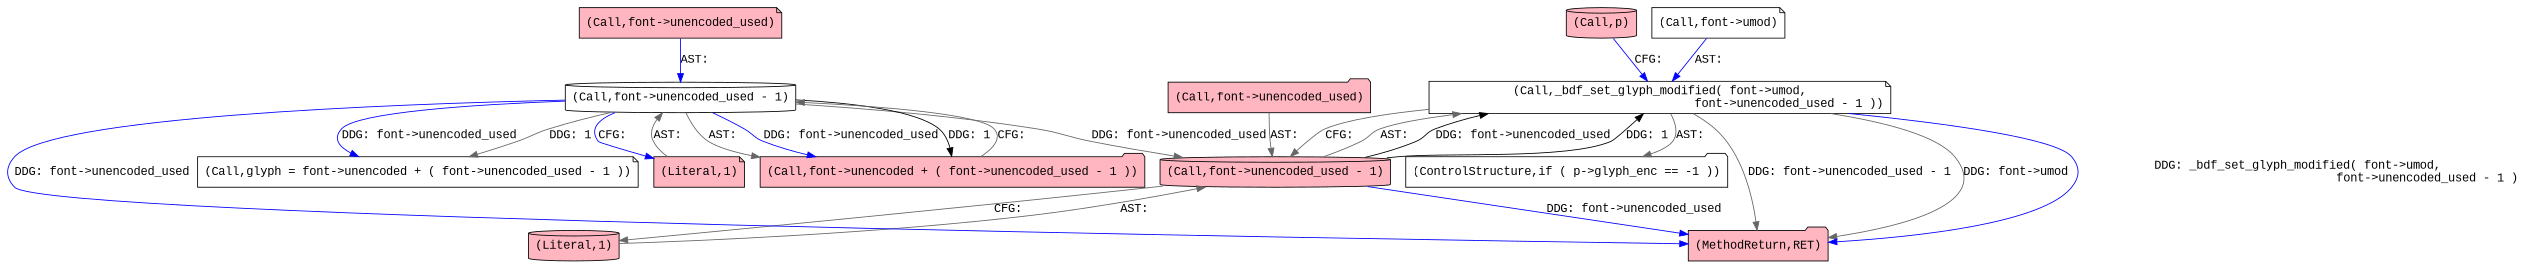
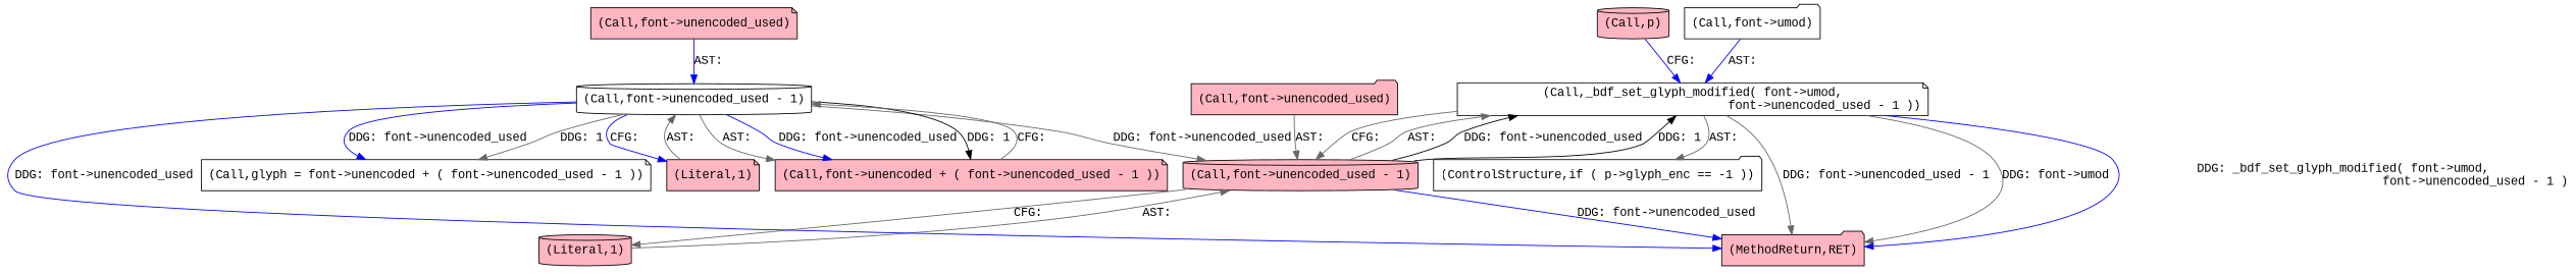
  digraph {
    fontname="Liberation Mono"
    node [fillcolor=lightpink fontname="Liberation Mono" shape=note style=filled]
    edge [color=gray40 fontname="Liberation Mono"]
    n1 [fillcolor=white label="(Call,_bdf_set_glyph_modified( font->umod,\n                                     font->unencoded_used - 1 ))"]
    n2 [label="(Call,font->unencoded_used - 1)" shape=cylinder]
    n3 [fillcolor=white label="(ControlStructure,if ( p->glyph_enc == -1 ))" shape=folder]
    n4 [label="(MethodReturn,RET)" shape=folder]
    n5 [label="(Literal,1)" shape=cylinder]
    n6 [fillcolor=white label="(Call,font->unencoded_used - 1)" shape=cylinder]
    n7 [fillcolor=white label="(Call,glyph = font->unencoded + ( font->unencoded_used - 1 ))"]
    n8 [label="(Literal,1)"]
-   n9 [label="(Call,font->unencoded + ( font->unencoded_used - 1 ))" shape=folder]
+   n9 [label="(Call,font->unencoded + ( font->unencoded_used - 1 ))"]
    n10 [label="(Call,p)" shape=cylinder]
-   n11 [fillcolor=white label="(Call,font->umod)"]
+   n11 [fillcolor=white label="(Call,font->umod)" shape=folder]
    n12 [label="(Call,font->unencoded_used)"]
    n13 [label="(Call,font->unencoded_used)" shape=folder]
    n1 -> n2 [label="CFG: "]
    n1 -> n3 [label="AST: "]
    n1 -> n4 [label="DDG: font->unencoded_used - 1"]
    n1 -> n4 [label="DDG: font->umod"]
    n1 -> n4 [color=blue label="DDG: _bdf_set_glyph_modified( font->umod,\n                                     font->unencoded_used - 1 )"]
    n2 -> n1 [label="AST: "]
    n2 -> n1 [color=black label="DDG: font->unencoded_used"]
    n2 -> n1 [color=black label="DDG: 1"]
    n2 -> n4 [color=blue label="DDG: font->unencoded_used"]
    n2 -> n5 [label="CFG: "]
    n5 -> n2 [label="AST: "]
    n6 -> n2 [label="DDG: font->unencoded_used"]
    n6 -> n4 [color=blue label="DDG: font->unencoded_used"]
    n6 -> n7 [color=blue label="DDG: font->unencoded_used"]
    n6 -> n7 [label="DDG: 1"]
    n6 -> n8 [color=blue label="CFG: "]
    n6 -> n9 [label="AST: "]
    n6 -> n9 [color=blue label="DDG: font->unencoded_used"]
    n6 -> n9 [color=black label="DDG: 1"]
    n8 -> n6 [label="AST: "]
    n9 -> n6 [label="CFG: "]
    n10 -> n1 [color=blue label="CFG: "]
    n11 -> n1 [color=blue label="AST: "]
    n12 -> n6 [color=blue label="AST: "]
    n13 -> n2 [label="AST: "]
  }
